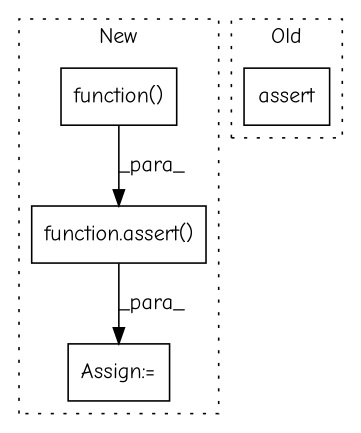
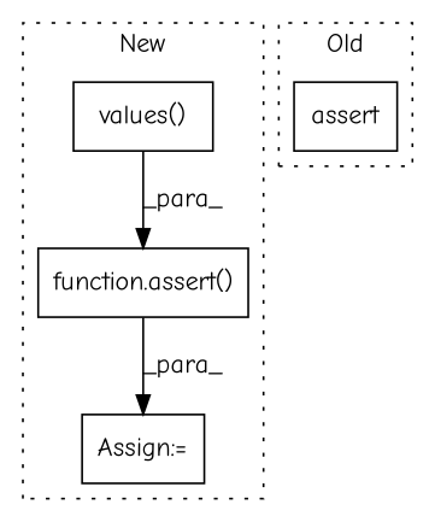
  digraph {
    fontname="Comic Neue"
    node [a=75 fontname="Comic Neue" shape=box]
    edge [fontname="Comic Neue"]
-   n1 [l=11 label="function()" s=5402]
+   n1 [l=11 label="values()" s=5402]
    n2 [a=68 l=3 label="Assign:=" s=5394]
    n3 [l="5,1" label="function.assert()" s="5397,5413"]
    n4 [a=65 l=7 label=assert s=3257]
    subgraph cluster_1 {
      label=New
      style=dotted
      n1
      n2
      n3
    }
    subgraph cluster_2 {
      label=Old
      style=dotted
      n4
    }
    n1 -> n3 [label=_para_]
    n3 -> n2 [label=_para_]
  }
